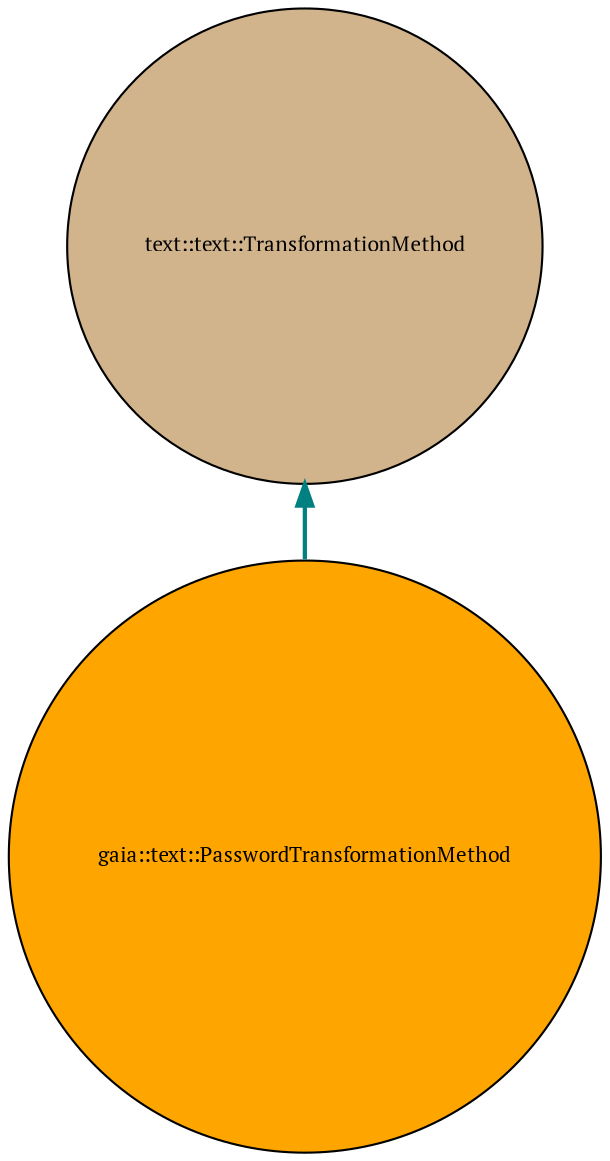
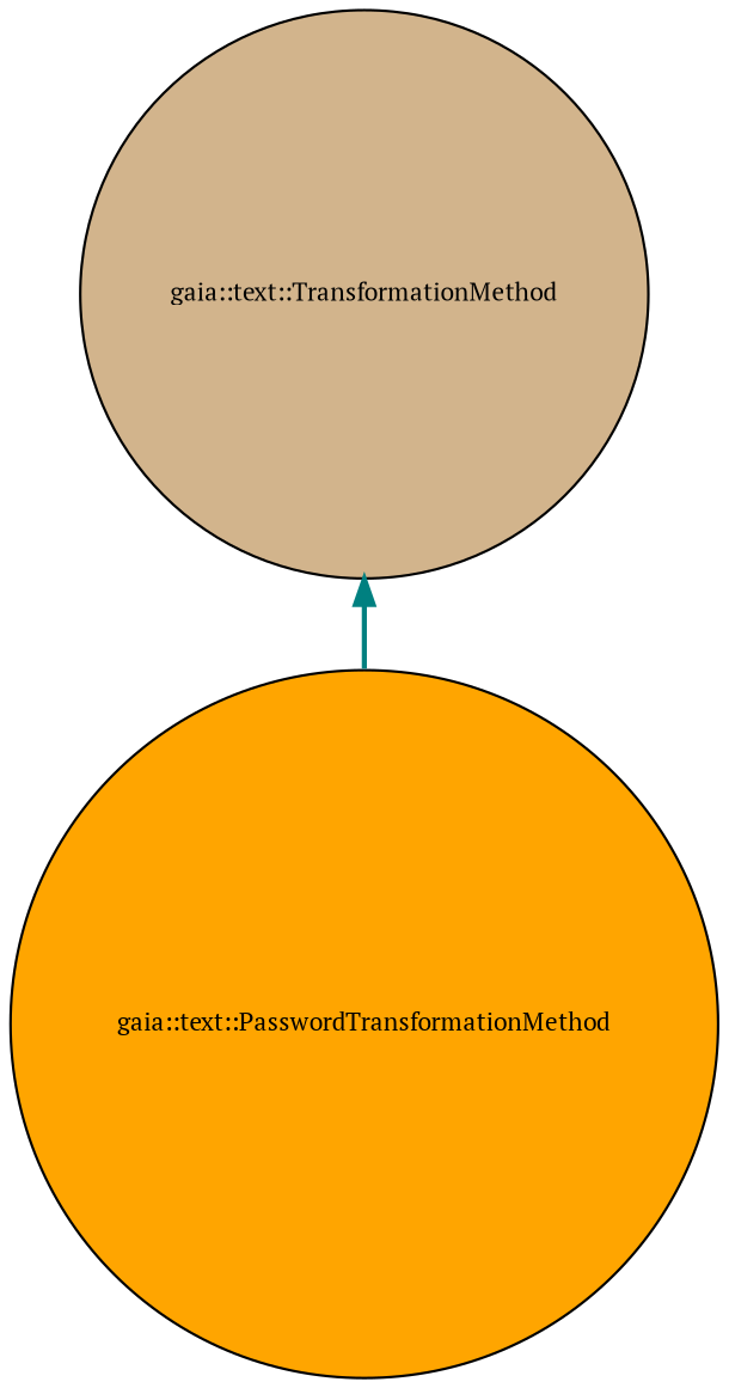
  digraph {
    fontname="PT Serif"
    node [color=black fontname="PT Serif" fontsize=10 shape=circle style=filled]
    n1 [fillcolor=orange fontcolor=black height=0.2 label="gaia::text::PasswordTransformationMethod" width=0.4]
-   n2 [fillcolor=tan height=0.2 label="text::text::TransformationMethod" width=0.4]
+   n2 [fillcolor=tan height=0.2 label="gaia::text::TransformationMethod" width=0.4]
    n2 -> n1 [color=teal dir=back fontname="PT Serif" fontsize=10 labelfontname=Helvetica labelfontsize=10 style=bold]
  }
